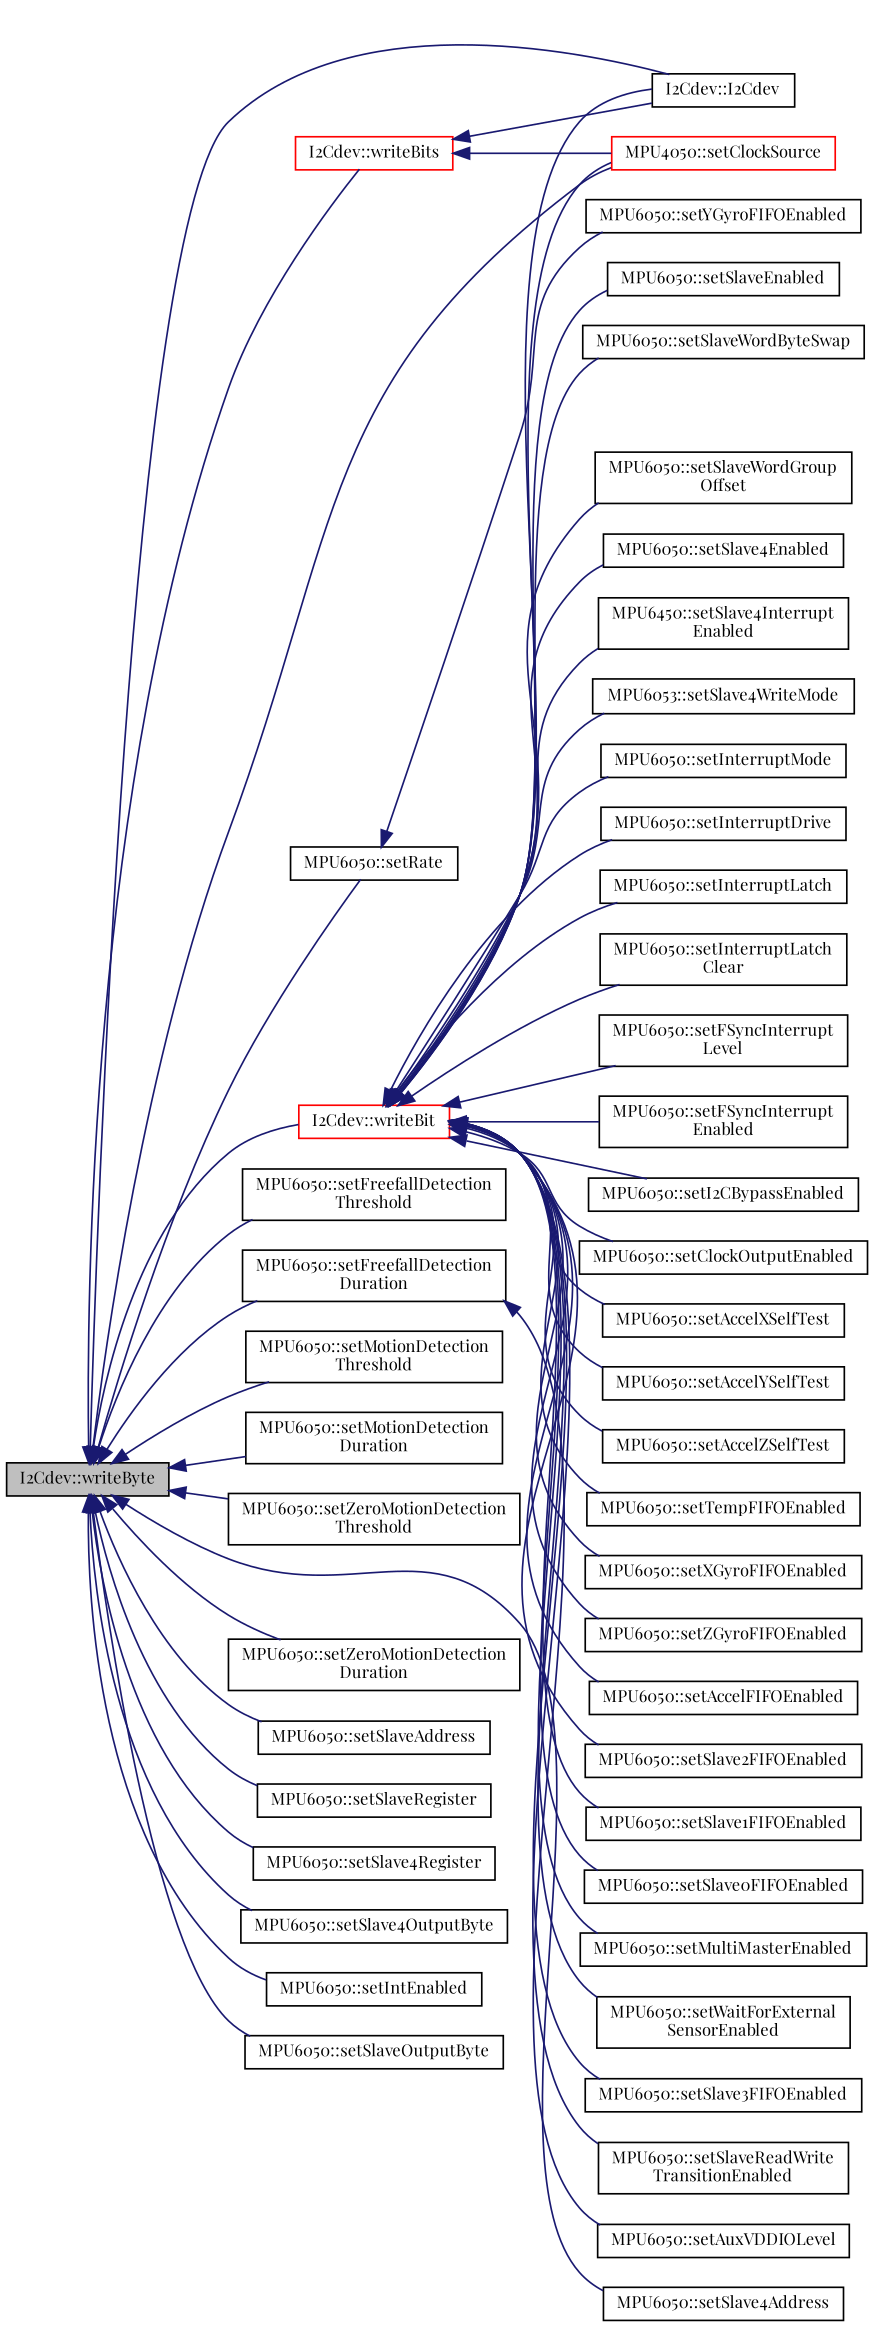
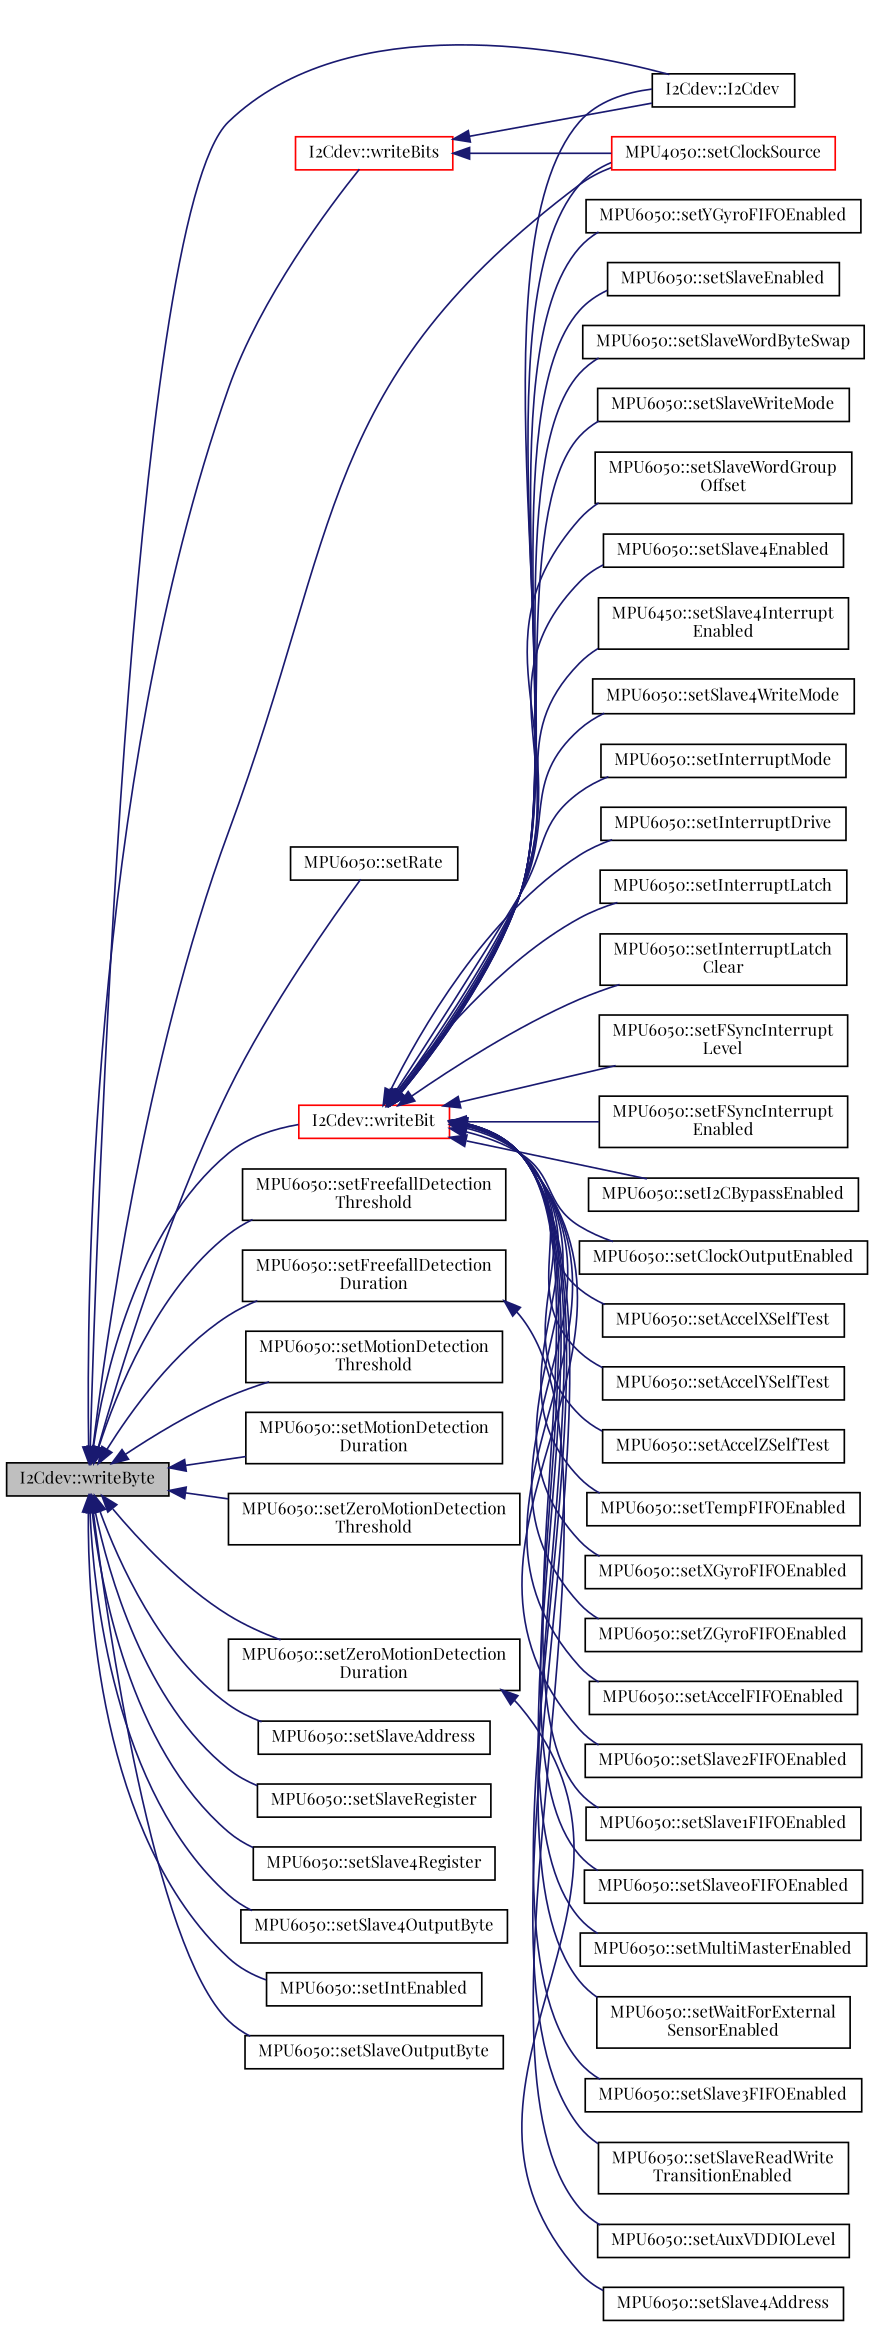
  digraph {
    fontname="Playfair Display"
    rankdir=LR
    node [color=black fillcolor=white fontname="Playfair Display" fontsize=10 shape=record style=filled]
    edge [color=midnightblue dir=back fontname="Playfair Display" fontsize=10 labelfontname=Helvetica labelfontsize=10 style=solid]
    n1 [fillcolor=grey75 fontcolor=black height=0.2 label="I2Cdev::writeByte" width=0.4]
    n2 [height=0.2 label="I2Cdev::I2Cdev" width=0.4]
    n3 [color=red height=0.2 label="I2Cdev::writeBit" width=0.4]
    n4 [color=red height=0.2 label="MPU4050::setClockSource" width=0.4]
    n5 [color=red height=0.2 label="I2Cdev::writeBits" width=0.4]
    n6 [height=0.2 label="MPU6050::setRate" width=0.4]
    n7 [height=0.2 label="MPU6050::setFreefallDetection\lThreshold" width=0.4]
    n8 [height=0.2 label="MPU6050::setFreefallDetection\lDuration" width=0.4]
    n9 [height=0.2 label="MPU6050::setMotionDetection\lThreshold" width=0.4]
    n10 [height=0.2 label="MPU6050::setMotionDetection\lDuration" width=0.4]
    n11 [height=0.2 label="MPU6050::setZeroMotionDetection\lThreshold" width=0.4]
    n12 [height=0.2 label="MPU6050::setZeroMotionDetection\lDuration" width=0.4]
    n13 [height=0.2 label="MPU6050::setSlaveAddress" width=0.4]
    n14 [height=0.2 label="MPU6050::setSlaveRegister" width=0.4]
    n15 [height=0.2 label="MPU6050::setSlave4Address" width=0.4]
    n16 [height=0.2 label="MPU6050::setSlave4Register" width=0.4]
    n17 [height=0.2 label="MPU6050::setSlave4OutputByte" width=0.4]
    n18 [height=0.2 label="MPU6050::setIntEnabled" width=0.4]
    n19 [height=0.2 label="MPU6050::setSlaveOutputByte" width=0.4]
    n20 [height=0.2 label="MPU6050::setAccelXSelfTest" width=0.4]
    n21 [height=0.2 label="MPU6050::setAccelYSelfTest" width=0.4]
    n22 [height=0.2 label="MPU6050::setAccelZSelfTest" width=0.4]
    n23 [height=0.2 label="MPU6050::setTempFIFOEnabled" width=0.4]
    n24 [height=0.2 label="MPU6050::setXGyroFIFOEnabled" width=0.4]
    n25 [height=0.2 label="MPU6050::setYGyroFIFOEnabled" width=0.4]
    n26 [height=0.2 label="MPU6050::setZGyroFIFOEnabled" width=0.4]
    n27 [height=0.2 label="MPU6050::setAccelFIFOEnabled" width=0.4]
    n28 [height=0.2 label="MPU6050::setSlave2FIFOEnabled" width=0.4]
    n29 [height=0.2 label="MPU6050::setSlave1FIFOEnabled" width=0.4]
    n30 [height=0.2 label="MPU6050::setSlave0FIFOEnabled" width=0.4]
    n31 [height=0.2 label="MPU6050::setMultiMasterEnabled" width=0.4]
    n32 [height=0.2 label="MPU6050::setWaitForExternal\lSensorEnabled" width=0.4]
    n33 [height=0.2 label="MPU6050::setSlave3FIFOEnabled" width=0.4]
    n34 [height=0.2 label="MPU6050::setSlaveReadWrite\lTransitionEnabled" width=0.4]
    n35 [height=0.2 label="MPU6050::setSlaveEnabled" width=0.4]
    n36 [height=0.2 label="MPU6050::setSlaveWordByteSwap" width=0.4]
+   n37 [height=0.2 label="MPU6050::setSlaveWriteMode" width=0.4]
    n38 [height=0.2 label="MPU6050::setSlaveWordGroup\lOffset" width=0.4]
    n39 [height=0.2 label="MPU6050::setSlave4Enabled" width=0.4]
    n40 [height=0.2 label="MPU6450::setSlave4Interrupt\lEnabled" width=0.4]
-   n41 [height=0.2 label="MPU6053::setSlave4WriteMode" width=0.4]
+   n41 [height=0.2 label="MPU6050::setSlave4WriteMode" width=0.4]
    n42 [height=0.2 label="MPU6050::setInterruptMode" width=0.4]
    n43 [height=0.2 label="MPU6050::setInterruptDrive" width=0.4]
    n44 [height=0.2 label="MPU6050::setInterruptLatch" width=0.4]
    n45 [height=0.2 label="MPU6050::setInterruptLatch\lClear" width=0.4]
    n46 [height=0.2 label="MPU6050::setFSyncInterrupt\lLevel" width=0.4]
    n47 [height=0.2 label="MPU6050::setFSyncInterrupt\lEnabled" width=0.4]
    n48 [height=0.2 label="MPU6050::setI2CBypassEnabled" width=0.4]
    n49 [height=0.2 label="MPU6050::setClockOutputEnabled" width=0.4]
    n50 [height=0.2 label="MPU6050::setAuxVDDIOLevel" width=0.4]
    n1 -> n2
    n1 -> n3
    n1 -> n4
    n1 -> n5
    n1 -> n6
    n1 -> n7
    n1 -> n8
    n1 -> n9
    n1 -> n10
    n1 -> n11
    n1 -> n12
    n1 -> n13
    n1 -> n14
-   n1 -> n15
+   n12 -> n15
    n1 -> n16
    n1 -> n17
    n1 -> n18
    n1 -> n19
    n3 -> n2
    n3 -> n4
    n3 -> n20
    n3 -> n21
    n3 -> n22
    n3 -> n23
    n3 -> n24
-   n6 -> n25
+   n3 -> n25
    n3 -> n26
    n3 -> n27
    n3 -> n28
    n3 -> n29
    n3 -> n30
    n3 -> n31
    n3 -> n32
    n3 -> n33
    n3 -> n34
    n3 -> n35
    n3 -> n36
+   n3 -> n37
    n3 -> n38
    n3 -> n39
    n3 -> n40
    n3 -> n41
    n3 -> n42
    n3 -> n43
    n3 -> n44
    n3 -> n45
    n3 -> n46
    n3 -> n47
    n3 -> n48
    n3 -> n49
    n5 -> n2
    n5 -> n4
    n8 -> n50
  }
